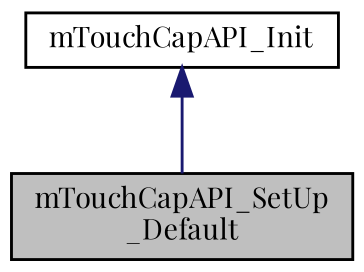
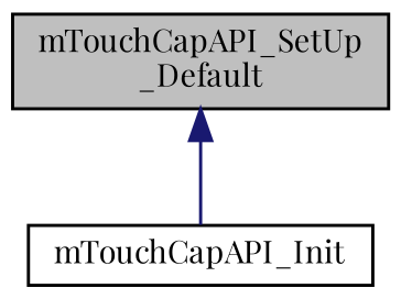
  digraph {
    rankdir=TB
    fontname="Playfair Display"
    node [color=black fontname="Playfair Display" fontsize=10 shape=record style=filled]
    n1 [fillcolor=grey75 fontcolor=black height=0.2 label="mTouchCapAPI_SetUp\l_Default" width=0.4]
    n2 [fillcolor=white height=0.2 label=mTouchCapAPI_Init width=0.4]
-   n2 -> n1 [color=midnightblue dir=back fontname="Playfair Display" fontsize=10 labelfontname=Helvetica labelfontsize=10 style=solid]
+   n1 -> n2 [color=midnightblue dir=back fontname="Playfair Display" fontsize=10 labelfontname=Helvetica labelfontsize=10 style=solid]
  }
